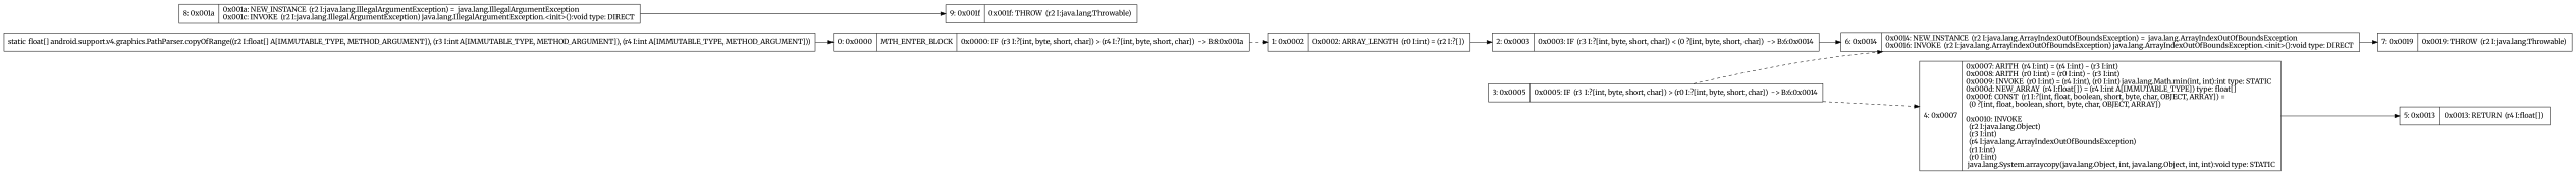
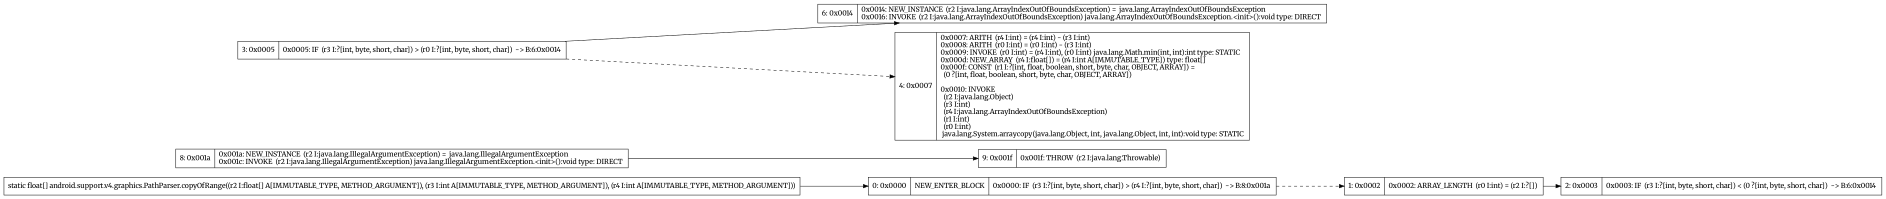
  digraph {
    fontname=Merriweather
    rankdir=LR
    node [fontname=Merriweather shape=record]
    edge [fontname=Merriweather]
-   n1 [label="{0\:\ 0x0000|MTH_ENTER_BLOCK\l|0x0000: IF  (r3 I:?[int, byte, short, char]) \> (r4 I:?[int, byte, short, char])  \-\> B:8:0x001a \l}"]
+   n1 [label="{0\:\ 0x0000|NEW_ENTER_BLOCK\l|0x0000: IF  (r3 I:?[int, byte, short, char]) \> (r4 I:?[int, byte, short, char])  \-\> B:8:0x001a \l}"]
    n2 [label="{1\:\ 0x0002|0x0002: ARRAY_LENGTH  (r0 I:int) = (r2 I:?[]) \l}"]
    n3 [label="{2\:\ 0x0003|0x0003: IF  (r3 I:?[int, byte, short, char]) \< (0 ?[int, byte, short, char])  \-\> B:6:0x0014 \l}"]
    n4 [label="{8\:\ 0x001a|0x001a: NEW_INSTANCE  (r2 I:java.lang.IllegalArgumentException) =  java.lang.IllegalArgumentException \l0x001c: INVOKE  (r2 I:java.lang.IllegalArgumentException) java.lang.IllegalArgumentException.\<init\>():void type: DIRECT \l}"]
    n5 [label="{9\:\ 0x001f|0x001f: THROW  (r2 I:java.lang.Throwable) \l}"]
    n6 [label="{6\:\ 0x0014|0x0014: NEW_INSTANCE  (r2 I:java.lang.ArrayIndexOutOfBoundsException) =  java.lang.ArrayIndexOutOfBoundsException \l0x0016: INVOKE  (r2 I:java.lang.ArrayIndexOutOfBoundsException) java.lang.ArrayIndexOutOfBoundsException.\<init\>():void type: DIRECT \l}"]
    n7 [label="{3\:\ 0x0005|0x0005: IF  (r3 I:?[int, byte, short, char]) \> (r0 I:?[int, byte, short, char])  \-\> B:6:0x0014 \l}"]
    n8 [label="{4\:\ 0x0007|0x0007: ARITH  (r4 I:int) = (r4 I:int) \- (r3 I:int) \l0x0008: ARITH  (r0 I:int) = (r0 I:int) \- (r3 I:int) \l0x0009: INVOKE  (r0 I:int) = (r4 I:int), (r0 I:int) java.lang.Math.min(int, int):int type: STATIC \l0x000d: NEW_ARRAY  (r4 I:float[]) = (r4 I:int A[IMMUTABLE_TYPE]) type: float[] \l0x000f: CONST  (r1 I:?[int, float, boolean, short, byte, char, OBJECT, ARRAY]) = \l  (0 ?[int, float, boolean, short, byte, char, OBJECT, ARRAY])\l \l0x0010: INVOKE  \l  (r2 I:java.lang.Object)\l  (r3 I:int)\l  (r4 I:java.lang.ArrayIndexOutOfBoundsException)\l  (r1 I:int)\l  (r0 I:int)\l java.lang.System.arraycopy(java.lang.Object, int, java.lang.Object, int, int):void type: STATIC \l}"]
-   n9 [label="{7\:\ 0x0019|0x0019: THROW  (r2 I:java.lang.Throwable) \l}"]
-   n10 [label="{5\:\ 0x0013|0x0013: RETURN  (r4 I:float[]) \l}"]
    n11 [label="{static float[] android.support.v4.graphics.PathParser.copyOfRange((r2 I:float[] A[IMMUTABLE_TYPE, METHOD_ARGUMENT]), (r3 I:int A[IMMUTABLE_TYPE, METHOD_ARGUMENT]), (r4 I:int A[IMMUTABLE_TYPE, METHOD_ARGUMENT])) }"]
    n1 -> n2 [style=dashed]
    n2 -> n3
-   n3 -> n6
    n4 -> n5
-   n6 -> n9
-   n7 -> n6 [style=dashed]
+   n7 -> n6
    n7 -> n8 [style=dashed]
-   n8 -> n10
    n11 -> n1
  }
